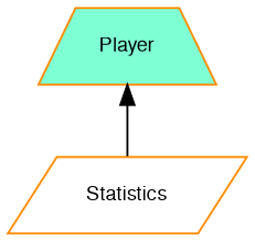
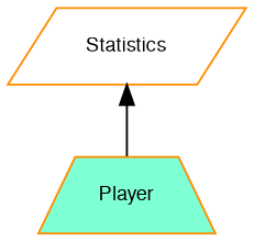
  digraph {
    node [color=darkorange fontname=FreeSans fontsize=10 style=filled]
    n1 [fillcolor=aquamarine fontcolor=black height=0.2 label=Player shape=trapezium width=0.4]
    n2 [fillcolor=white height=0.2 label=Statistics shape=parallelogram width=0.4]
-   n1 -> n2 [color=black dir=back fontname=FreeSans fontsize=10 labelfontname=FreeSans labelfontsize=10 style=solid]
+   n2 -> n1 [color=black dir=back fontname=FreeSans fontsize=10 labelfontname=FreeSans labelfontsize=10 style=solid]
  }
